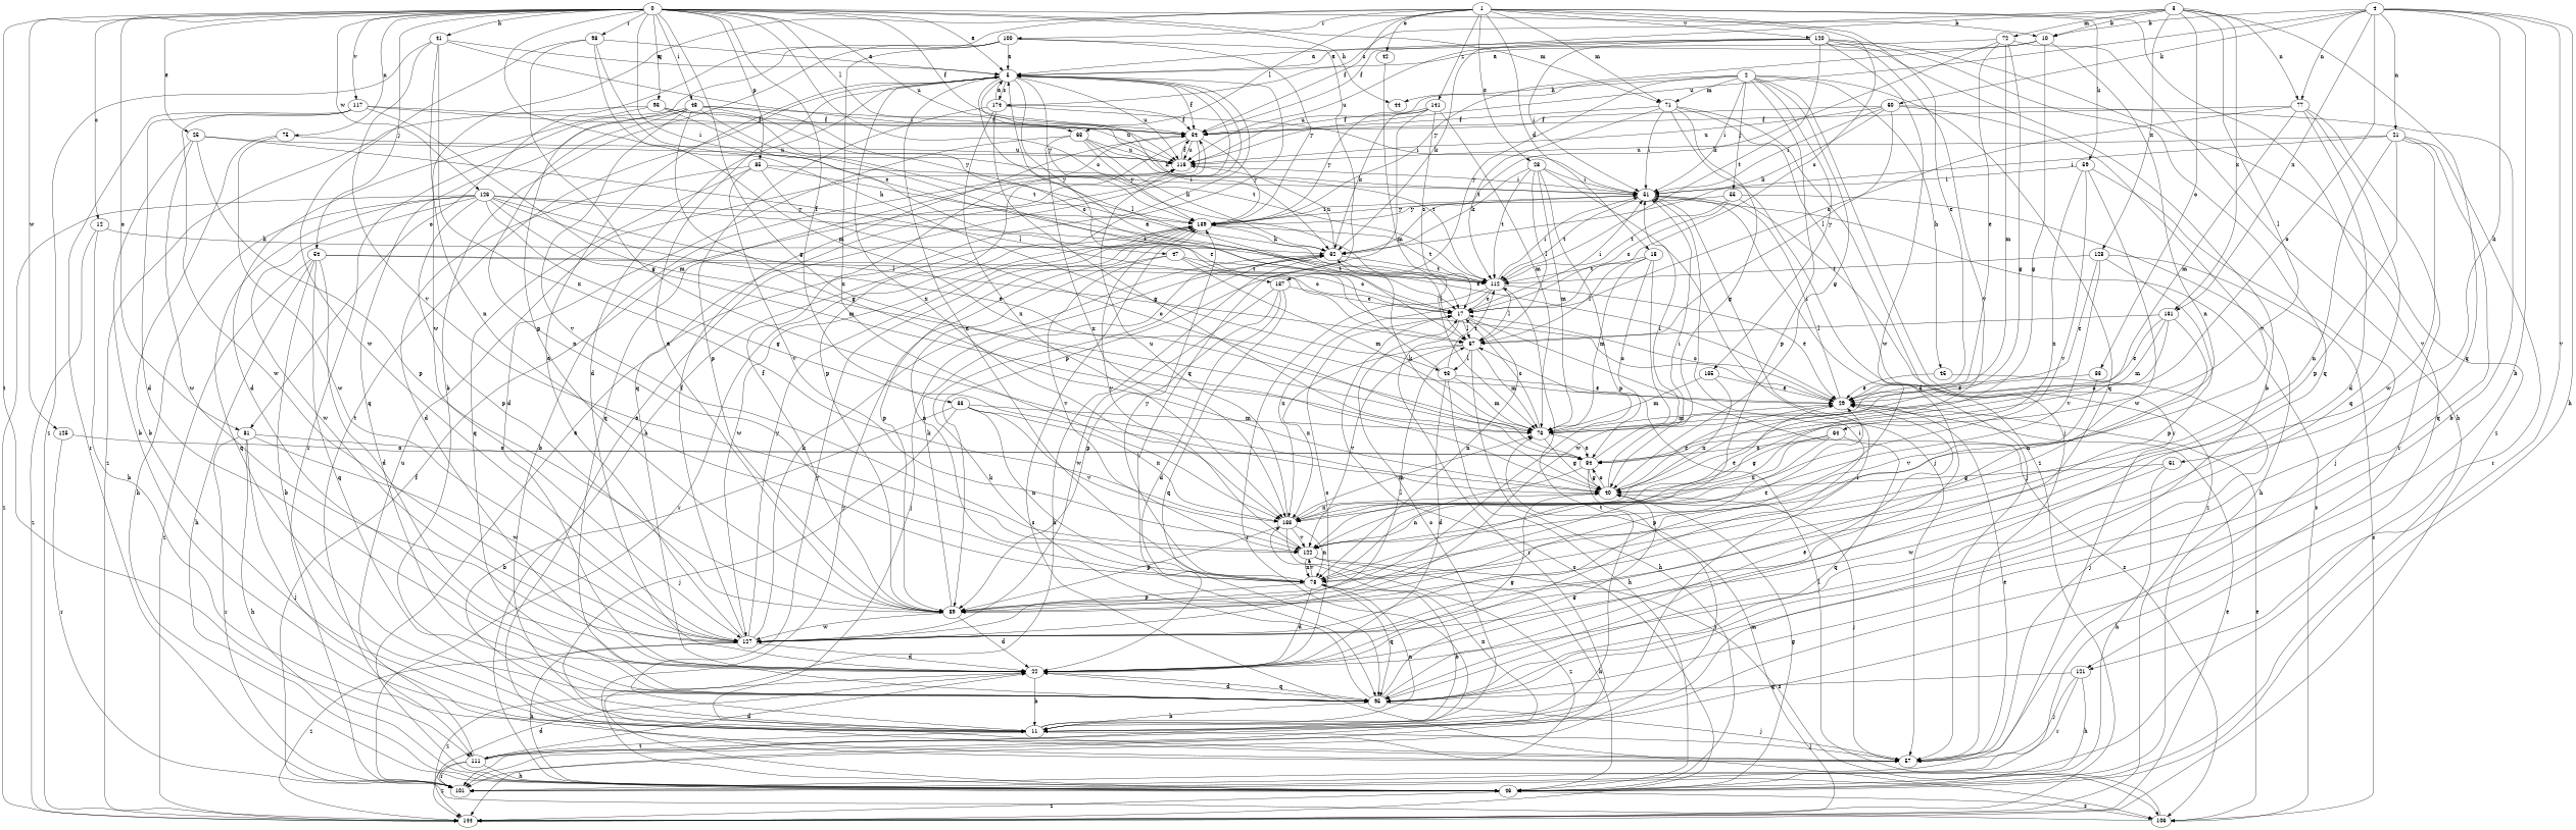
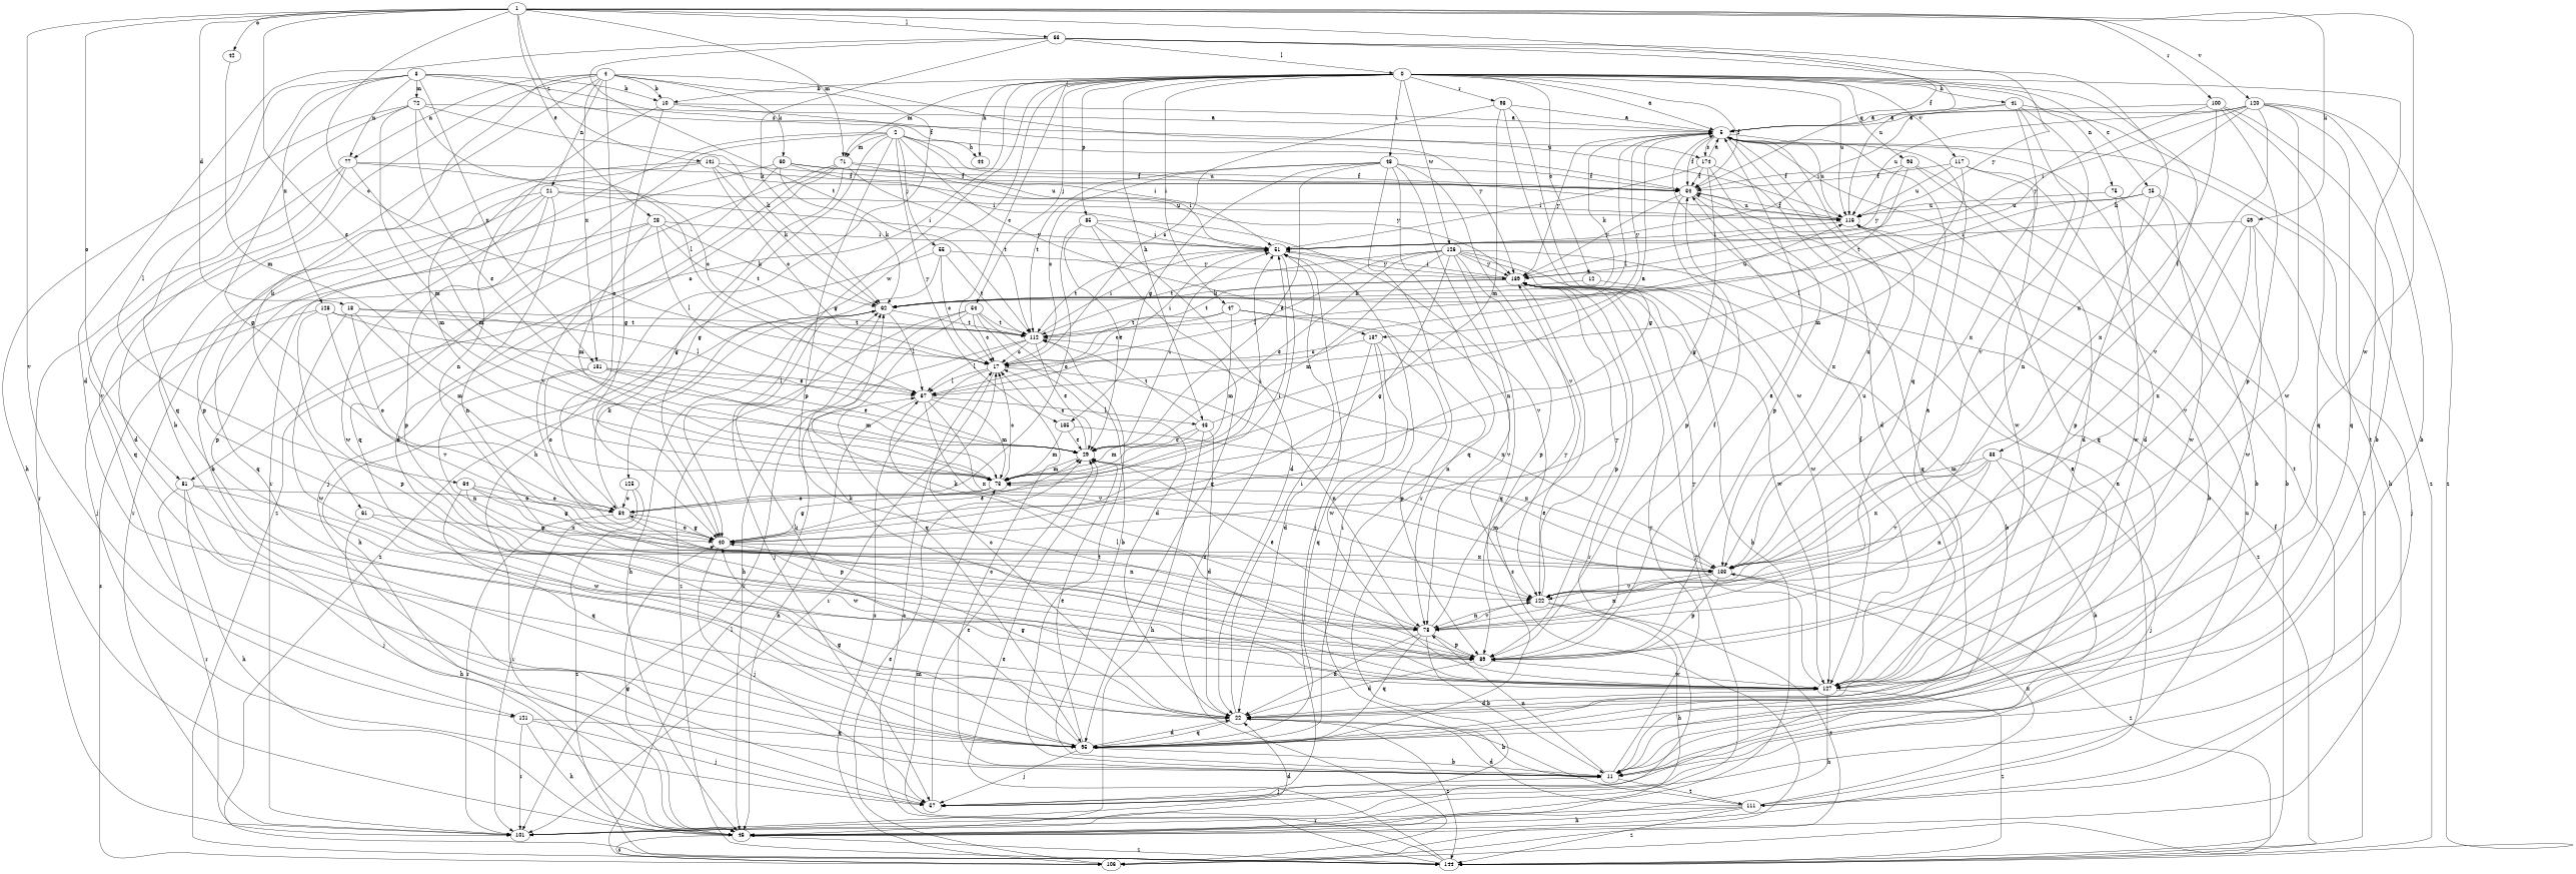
  strict digraph {
    0
    5
    10
    12
    17
    25
    33
    34
    40
    41
    43
    44
    47
    48
    54
    63
    71
    75
    81
    85
    93
    98
    111
    116
    117
    125
    126
    95
    137
    n30 [label=174]
    46
    22
    62
    67
    133
    139
    78
    11
    144
    51
    101
    106
    127
    89
    57
    73
    122
    29
    84
    112
    1
    18
    28
    59
    n55 [label=42]
    100
    120
    121
    141
    2
-   45
    55
    135
    3
    64
    72
    77
-   83
    128
    131
    4
    21
    60
    61
    0 -> 5 [label=a]
    0 -> 10 [label=b]
    0 -> 12 [label=c]
    0 -> 17 [label=c]
    0 -> 25 [label=e]
    0 -> 33 [label=f]
    0 -> 34 [label=f]
    0 -> 40 [label=g]
    0 -> 41 [label=h]
    0 -> 43 [label=h]
    0 -> 44 [label=h]
    0 -> 47 [label=i]
    0 -> 48 [label=i]
    0 -> 54 [label=j]
-   0 -> 63 [label=l]
+   63 -> 0 [label=l]
    0 -> 71 [label=m]
    0 -> 75 [label=n]
    0 -> 81 [label=o]
    0 -> 85 [label=p]
    0 -> 93 [label=q]
    0 -> 98 [label=r]
    0 -> 111 [label=t]
    0 -> 116 [label=u]
    0 -> 117 [label=v]
    0 -> 125 [label=w]
    0 -> 126 [label=w]
    5 -> 34 [label=f]
    5 -> 111 [label=t]
    5 -> 116 [label=u]
    5 -> 95 [label=q]
    5 -> 137 [label=y]
    5 -> n30 [label=s]
    5 -> 46 [label=h]
    5 -> 22 [label=d]
    5 -> 62 [label=k]
    5 -> 67 [label=l]
    5 -> 133 [label=x]
    5 -> 139 [label=y]
    10 -> 5 [label=a]
    10 -> 40 [label=g]
    10 -> 139 [label=y]
    10 -> 78 [label=n]
    12 -> 62 [label=k]
    12 -> 11 [label=b]
-   12 -> 144 [label=z]
+   125 -> 144 [label=z]
    17 -> 67 [label=l]
    17 -> 78 [label=n]
    17 -> 51 [label=i]
    17 -> 101 [label=r]
    17 -> 106 [label=s]
    25 -> 116 [label=u]
    25 -> 67 [label=l]
    25 -> 11 [label=b]
    25 -> 127 [label=w]
    25 -> 89 [label=p]
    33 -> 133 [label=x]
    33 -> 78 [label=n]
    33 -> 11 [label=b]
    33 -> 57 [label=j]
    33 -> 73 [label=m]
    33 -> 122 [label=v]
    34 -> 116 [label=u]
    34 -> 95 [label=q]
    34 -> 139 [label=y]
    34 -> 89 [label=p]
    40 -> 133 [label=x]
    40 -> 51 [label=i]
    40 -> 57 [label=j]
    40 -> 29 [label=e]
    40 -> 84 [label=o]
    41 -> 5 [label=a]
    41 -> 133 [label=x]
    41 -> 78 [label=n]
    41 -> 144 [label=z]
    41 -> 51 [label=i]
    41 -> 122 [label=v]
    43 -> 5 [label=a]
    43 -> 46 [label=h]
    43 -> 22 [label=d]
    43 -> 73 [label=m]
    43 -> 29 [label=e]
    43 -> 112 [label=t]
    47 -> 17 [label=c]
    47 -> 78 [label=n]
    47 -> 73 [label=m]
    47 -> 122 [label=v]
    47 -> 112 [label=t]
    48 -> 17 [label=c]
    48 -> 34 [label=f]
-   48 -> 40 [label=g]
+   48 -> 135 [label=g]
    48 -> 95 [label=q]
    48 -> 78 [label=n]
    48 -> 101 [label=r]
    48 -> 122 [label=v]
    48 -> 29 [label=e]
    48 -> 112 [label=t]
    54 -> 17 [label=c]
    54 -> 95 [label=q]
    54 -> 46 [label=h]
    54 -> 22 [label=d]
    54 -> 11 [label=b]
    54 -> 144 [label=z]
    54 -> 112 [label=t]
    63 -> 116 [label=u]
    63 -> 22 [label=d]
    63 -> 62 [label=k]
    63 -> 133 [label=x]
    63 -> 139 [label=y]
    63 -> 112 [label=t]
    71 -> 34 [label=f]
    71 -> 40 [label=g]
    71 -> 22 [label=d]
    71 -> 144 [label=z]
    71 -> 51 [label=i]
    71 -> 57 [label=j]
    71 -> 112 [label=t]
    75 -> 116 [label=u]
    75 -> 11 [label=b]
    75 -> 127 [label=w]
    81 -> 46 [label=h]
    81 -> 101 [label=r]
    81 -> 127 [label=w]
    81 -> 57 [label=j]
    81 -> 84 [label=o]
    85 -> 95 [label=q]
    85 -> 22 [label=d]
    85 -> 51 [label=i]
    85 -> 122 [label=v]
    85 -> 29 [label=e]
    85 -> 84 [label=o]
    93 -> 34 [label=f]
    93 -> 22 [label=d]
    93 -> 139 [label=y]
    93 -> 144 [label=z]
    93 -> 112 [label=t]
    98 -> 5 [label=a]
    98 -> 17 [label=c]
    98 -> 40 [label=g]
    98 -> 127 [label=w]
    98 -> 73 [label=m]
    111 -> 116 [label=u]
    111 -> 46 [label=h]
    111 -> 22 [label=d]
    111 -> 133 [label=x]
    111 -> 144 [label=z]
    111 -> 51 [label=i]
    111 -> 101 [label=r]
    116 -> 34 [label=f]
    116 -> 11 [label=b]
    116 -> 51 [label=i]
    117 -> 34 [label=f]
    117 -> 116 [label=u]
    117 -> 22 [label=d]
-   117 -> 101 [label=r]
    117 -> 127 [label=w]
    117 -> 73 [label=m]
    125 -> 101 [label=r]
    125 -> 84 [label=o]
    126 -> 40 [label=g]
    126 -> 95 [label=q]
    126 -> 46 [label=h]
    126 -> 67 [label=l]
    126 -> 139 [label=y]
    126 -> 144 [label=z]
    126 -> 127 [label=w]
    126 -> 89 [label=p]
    126 -> 73 [label=m]
    126 -> 29 [label=e]
    126 -> 112 [label=t]
    95 -> 40 [label=g]
    95 -> 22 [label=d]
    95 -> 62 [label=k]
    95 -> 11 [label=b]
    95 -> 57 [label=j]
    95 -> 29 [label=e]
    137 -> 17 [label=c]
    137 -> 95 [label=q]
    137 -> 22 [label=d]
    137 -> 127 [label=w]
    137 -> 89 [label=p]
    n30 -> 5 [label=a]
    n30 -> 34 [label=f]
    n30 -> 40 [label=g]
    n30 -> 133 [label=x]
    n30 -> 51 [label=i]
    n30 -> 89 [label=p]
    46 -> 5 [label=a]
    46 -> 40 [label=g]
    46 -> 139 [label=y]
    46 -> 144 [label=z]
    46 -> 106 [label=s]
    22 -> 17 [label=c]
    22 -> 40 [label=g]
    22 -> 95 [label=q]
    22 -> 11 [label=b]
    22 -> 144 [label=z]
    22 -> 51 [label=i]
    62 -> 116 [label=u]
    62 -> 46 [label=h]
    62 -> 67 [label=l]
    62 -> 57 [label=j]
    62 -> 112 [label=t]
    67 -> 43 [label=l]
    67 -> 46 [label=h]
    67 -> 133 [label=x]
    67 -> 73 [label=m]
    67 -> 122 [label=v]
    133 -> 116 [label=u]
    133 -> 78 [label=n]
    133 -> 144 [label=z]
    133 -> 89 [label=p]
    133 -> 73 [label=m]
    133 -> 122 [label=v]
    133 -> 29 [label=e]
    139 -> 62 [label=k]
    139 -> 51 [label=i]
    139 -> 101 [label=r]
    139 -> 106 [label=s]
    139 -> 127 [label=w]
    139 -> 89 [label=p]
    139 -> 112 [label=t]
-   78 -> 5 [label=a]
+   78 -> 5 [label=q]
    78 -> 95 [label=q]
    78 -> 22 [label=d]
    78 -> 139 [label=y]
    78 -> 11 [label=b]
    78 -> 89 [label=p]
    78 -> 122 [label=v]
    78 -> 29 [label=e]
    11 -> 17 [label=c]
    11 -> 111 [label=t]
    11 -> 139 [label=y]
    11 -> 78 [label=n]
    11 -> 57 [label=j]
    11 -> 112 [label=t]
    144 -> 17 [label=c]
    144 -> 73 [label=m]
    144 -> 29 [label=e]
    51 -> 139 [label=y]
    51 -> 106 [label=s]
    51 -> 57 [label=j]
    51 -> 112 [label=t]
    101 -> 22 [label=d]
    106 -> 34 [label=f]
    106 -> 67 [label=l]
    106 -> 29 [label=e]
    127 -> 5 [label=a]
    127 -> 34 [label=f]
    127 -> 46 [label=h]
    127 -> 22 [label=d]
    127 -> 62 [label=k]
    127 -> 67 [label=l]
    127 -> 139 [label=y]
    127 -> 144 [label=z]
    89 -> 5 [label=a]
    89 -> 34 [label=f]
    89 -> 22 [label=d]
    89 -> 62 [label=k]
    89 -> 127 [label=w]
    57 -> 5 [label=a]
    57 -> 29 [label=e]
    73 -> 17 [label=c]
    73 -> 40 [label=g]
    73 -> 84 [label=o]
    122 -> 46 [label=h]
    122 -> 139 [label=y]
    122 -> 78 [label=n]
    122 -> 106 [label=s]
    29 -> 17 [label=c]
    29 -> 51 [label=i]
    29 -> 73 [label=m]
    84 -> 40 [label=g]
    84 -> 62 [label=k]
    84 -> 78 [label=n]
    84 -> 51 [label=i]
    84 -> 101 [label=r]
    112 -> 17 [label=c]
    112 -> 67 [label=l]
    112 -> 133 [label=x]
    112 -> 51 [label=i]
    112 -> 101 [label=r]
    112 -> 29 [label=e]
    1 -> 17 [label=c]
    1 -> 34 [label=f]
    1 -> 63 [label=l]
    1 -> 71 [label=m]
    1 -> 81 [label=o]
    1 -> 127 [label=w]
    1 -> 29 [label=e]
    1 -> 18 [label=d]
    1 -> 28 [label=e]
    1 -> 59 [label=k]
    1 -> n55 [label=o]
    1 -> 100 [label=r]
    1 -> 120 [label=v]
    1 -> 121 [label=v]
    1 -> 141 [label=z]
    18 -> 67 [label=l]
    18 -> 127 [label=w]
    18 -> 73 [label=m]
    18 -> 84 [label=o]
    18 -> 112 [label=t]
    28 -> 62 [label=k]
    28 -> 67 [label=l]
    28 -> 51 [label=i]
    28 -> 89 [label=p]
    28 -> 57 [label=j]
    28 -> 73 [label=m]
    28 -> 112 [label=t]
    59 -> 133 [label=x]
    59 -> 51 [label=i]
    59 -> 127 [label=w]
    59 -> 57 [label=j]
    59 -> 122 [label=v]
    n55 -> 73 [label=m]
    100 -> 5 [label=a]
    100 -> 95 [label=q]
    100 -> 133 [label=x]
    100 -> 139 [label=y]
    100 -> 11 [label=b]
    100 -> 89 [label=p]
    120 -> 5 [label=a]
    120 -> 116 [label=u]
    120 -> 95 [label=q]
    120 -> 62 [label=k]
    120 -> 11 [label=b]
    120 -> 144 [label=z]
    120 -> 51 [label=i]
    120 -> 127 [label=w]
    120 -> 122 [label=v]
-   120 -> 112 [label=t]
    121 -> 95 [label=q]
    121 -> 46 [label=h]
    121 -> 101 [label=r]
    121 -> 57 [label=j]
    141 -> 17 [label=c]
    141 -> 34 [label=f]
    141 -> 62 [label=k]
    141 -> 139 [label=y]
    141 -> 89 [label=p]
    141 -> 73 [label=m]
    2 -> 40 [label=g]
    2 -> 44 [label=h]
    2 -> 71 [label=m]
    2 -> 116 [label=u]
    2 -> 95 [label=q]
    2 -> 137 [label=y]
    2 -> 51 [label=i]
    2 -> 101 [label=r]
    2 -> 89 [label=p]
-   2 -> 45 [label=h]
    2 -> 55 [label=j]
    2 -> 135 [label=y]
-   45 -> 57 [label=j]
-   45 -> 29 [label=e]
    55 -> 17 [label=c]
    55 -> 46 [label=h]
    55 -> 139 [label=y]
    55 -> 144 [label=z]
    55 -> 112 [label=t]
    135 -> 133 [label=x]
    135 -> 73 [label=m]
    135 -> 29 [label=e]
    3 -> 10 [label=b]
    3 -> 34 [label=f]
    3 -> 95 [label=q]
    3 -> n30 [label=s]
    3 -> 64 [label=l]
    3 -> 72 [label=m]
    3 -> 77 [label=n]
-   3 -> 83 [label=o]
    3 -> 128 [label=x]
    3 -> 131 [label=x]
    64 -> 40 [label=g]
    64 -> 95 [label=q]
    64 -> 133 [label=x]
    64 -> 89 [label=p]
    64 -> 84 [label=o]
    72 -> 5 [label=a]
    72 -> 40 [label=g]
    72 -> 46 [label=h]
    72 -> 62 [label=k]
    72 -> 73 [label=m]
    72 -> 29 [label=e]
    77 -> 17 [label=c]
    77 -> 34 [label=f]
    77 -> 95 [label=q]
    77 -> 22 [label=d]
    77 -> 101 [label=r]
    77 -> 73 [label=m]
-   83 -> 122 [label=v]
-   83 -> 29 [label=e]
    128 -> 106 [label=s]
    128 -> 89 [label=p]
    128 -> 122 [label=v]
    128 -> 29 [label=e]
    128 -> 112 [label=t]
    131 -> 67 [label=l]
    131 -> 78 [label=n]
    131 -> 73 [label=m]
    131 -> 29 [label=e]
    131 -> 84 [label=o]
    4 -> 10 [label=b]
    4 -> 116 [label=u]
    4 -> 46 [label=h]
    4 -> 11 [label=b]
    4 -> 84 [label=o]
    4 -> 121 [label=v]
    4 -> 77 [label=n]
    4 -> 131 [label=x]
    4 -> 21 [label=n]
    4 -> 60 [label=k]
    4 -> 61 [label=k]
    21 -> 116 [label=u]
    21 -> 95 [label=q]
    21 -> 78 [label=n]
    21 -> 51 [label=i]
    21 -> 101 [label=r]
    21 -> 127 [label=w]
    21 -> 89 [label=p]
    60 -> 34 [label=f]
    60 -> 116 [label=u]
    60 -> 62 [label=k]
-   60 -> 67 [label=l]
+   72 -> 67 [label=l]
    60 -> 11 [label=b]
    60 -> 51 [label=i]
    60 -> 122 [label=v]
    61 -> 40 [label=g]
    61 -> 46 [label=h]
    61 -> 127 [label=w]
  }
